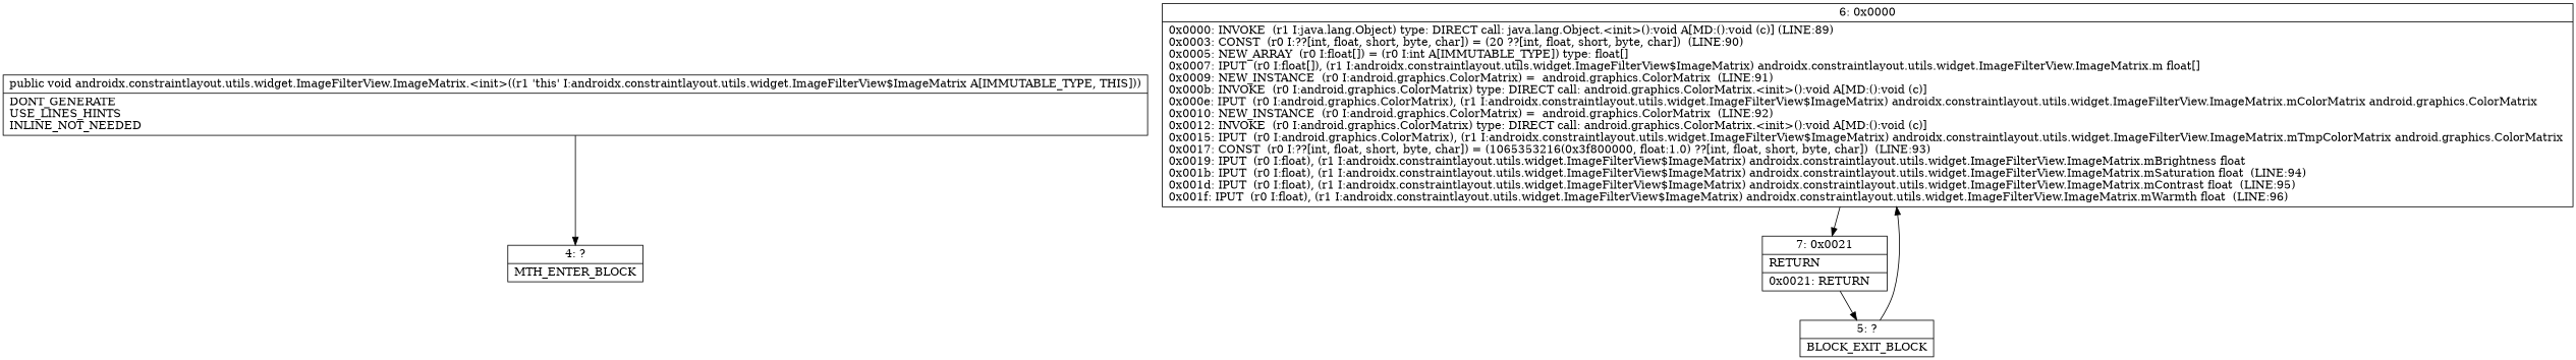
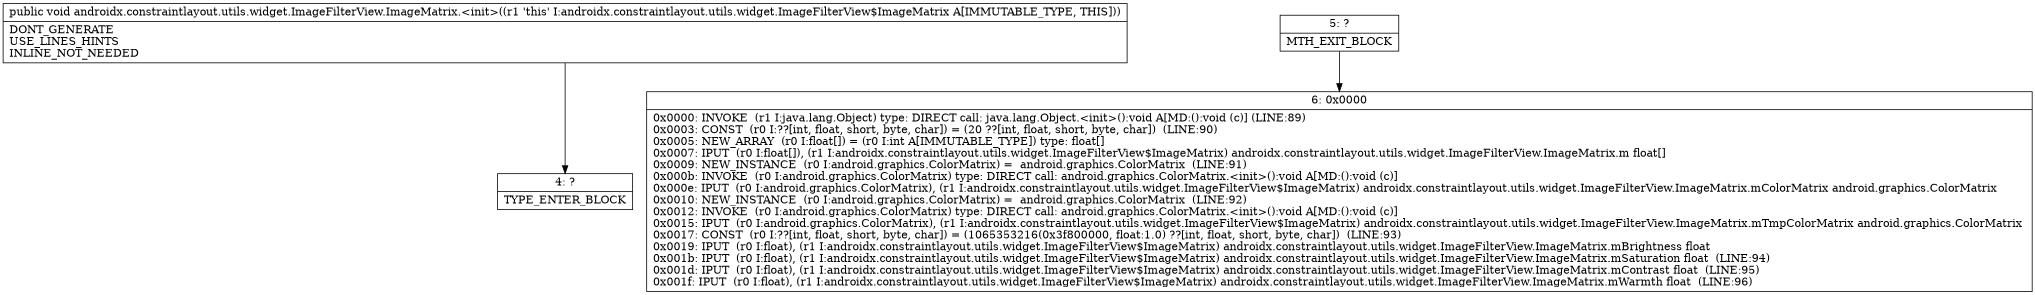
  digraph {
    node [shape=record]
-   n1 [label="{4\:\ ?|MTH_ENTER_BLOCK\l}"]
+   n1 [label="{4\:\ ?|TYPE_ENTER_BLOCK\l}"]
    n2 [label="{6\:\ 0x0000|0x0000: INVOKE  (r1 I:java.lang.Object) type: DIRECT call: java.lang.Object.\<init\>():void A[MD:():void (c)] (LINE:89)\l0x0003: CONST  (r0 I:??[int, float, short, byte, char]) = (20 ??[int, float, short, byte, char])  (LINE:90)\l0x0005: NEW_ARRAY  (r0 I:float[]) = (r0 I:int A[IMMUTABLE_TYPE]) type: float[] \l0x0007: IPUT  (r0 I:float[]), (r1 I:androidx.constraintlayout.utils.widget.ImageFilterView$ImageMatrix) androidx.constraintlayout.utils.widget.ImageFilterView.ImageMatrix.m float[] \l0x0009: NEW_INSTANCE  (r0 I:android.graphics.ColorMatrix) =  android.graphics.ColorMatrix  (LINE:91)\l0x000b: INVOKE  (r0 I:android.graphics.ColorMatrix) type: DIRECT call: android.graphics.ColorMatrix.\<init\>():void A[MD:():void (c)]\l0x000e: IPUT  (r0 I:android.graphics.ColorMatrix), (r1 I:androidx.constraintlayout.utils.widget.ImageFilterView$ImageMatrix) androidx.constraintlayout.utils.widget.ImageFilterView.ImageMatrix.mColorMatrix android.graphics.ColorMatrix \l0x0010: NEW_INSTANCE  (r0 I:android.graphics.ColorMatrix) =  android.graphics.ColorMatrix  (LINE:92)\l0x0012: INVOKE  (r0 I:android.graphics.ColorMatrix) type: DIRECT call: android.graphics.ColorMatrix.\<init\>():void A[MD:():void (c)]\l0x0015: IPUT  (r0 I:android.graphics.ColorMatrix), (r1 I:androidx.constraintlayout.utils.widget.ImageFilterView$ImageMatrix) androidx.constraintlayout.utils.widget.ImageFilterView.ImageMatrix.mTmpColorMatrix android.graphics.ColorMatrix \l0x0017: CONST  (r0 I:??[int, float, short, byte, char]) = (1065353216(0x3f800000, float:1.0) ??[int, float, short, byte, char])  (LINE:93)\l0x0019: IPUT  (r0 I:float), (r1 I:androidx.constraintlayout.utils.widget.ImageFilterView$ImageMatrix) androidx.constraintlayout.utils.widget.ImageFilterView.ImageMatrix.mBrightness float \l0x001b: IPUT  (r0 I:float), (r1 I:androidx.constraintlayout.utils.widget.ImageFilterView$ImageMatrix) androidx.constraintlayout.utils.widget.ImageFilterView.ImageMatrix.mSaturation float  (LINE:94)\l0x001d: IPUT  (r0 I:float), (r1 I:androidx.constraintlayout.utils.widget.ImageFilterView$ImageMatrix) androidx.constraintlayout.utils.widget.ImageFilterView.ImageMatrix.mContrast float  (LINE:95)\l0x001f: IPUT  (r0 I:float), (r1 I:androidx.constraintlayout.utils.widget.ImageFilterView$ImageMatrix) androidx.constraintlayout.utils.widget.ImageFilterView.ImageMatrix.mWarmth float  (LINE:96)\l}"]
-   n3 [label="{7\:\ 0x0021|RETURN\l|0x0021: RETURN   \l}"]
-   n4 [label="{5\:\ ?|BLOCK_EXIT_BLOCK\l}"]
+   n4 [label="{5\:\ ?|MTH_EXIT_BLOCK\l}"]
    n5 [label="{public void androidx.constraintlayout.utils.widget.ImageFilterView.ImageMatrix.\<init\>((r1 'this' I:androidx.constraintlayout.utils.widget.ImageFilterView$ImageMatrix A[IMMUTABLE_TYPE, THIS]))  | DONT_GENERATE\lUSE_LINES_HINTS\lINLINE_NOT_NEEDED\l}"]
-   n2 -> n3
-   n3 -> n4
    n4 -> n2
    n5 -> n1
  }
